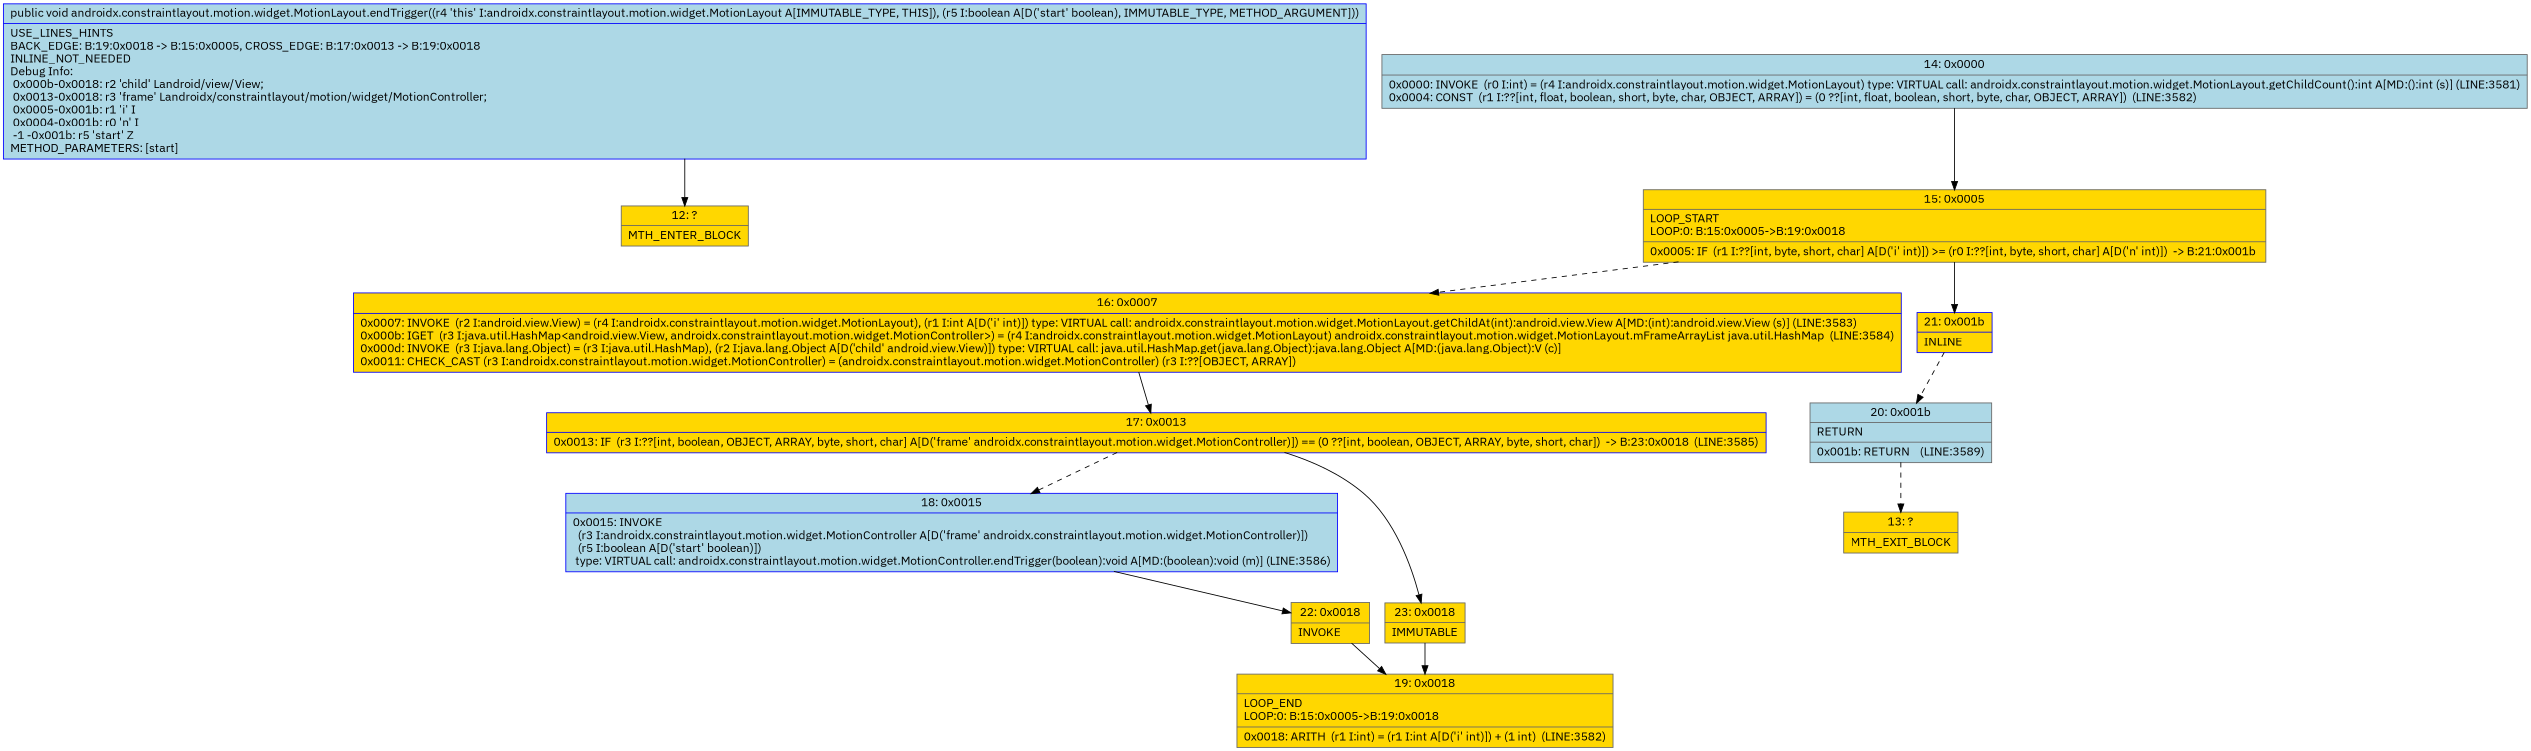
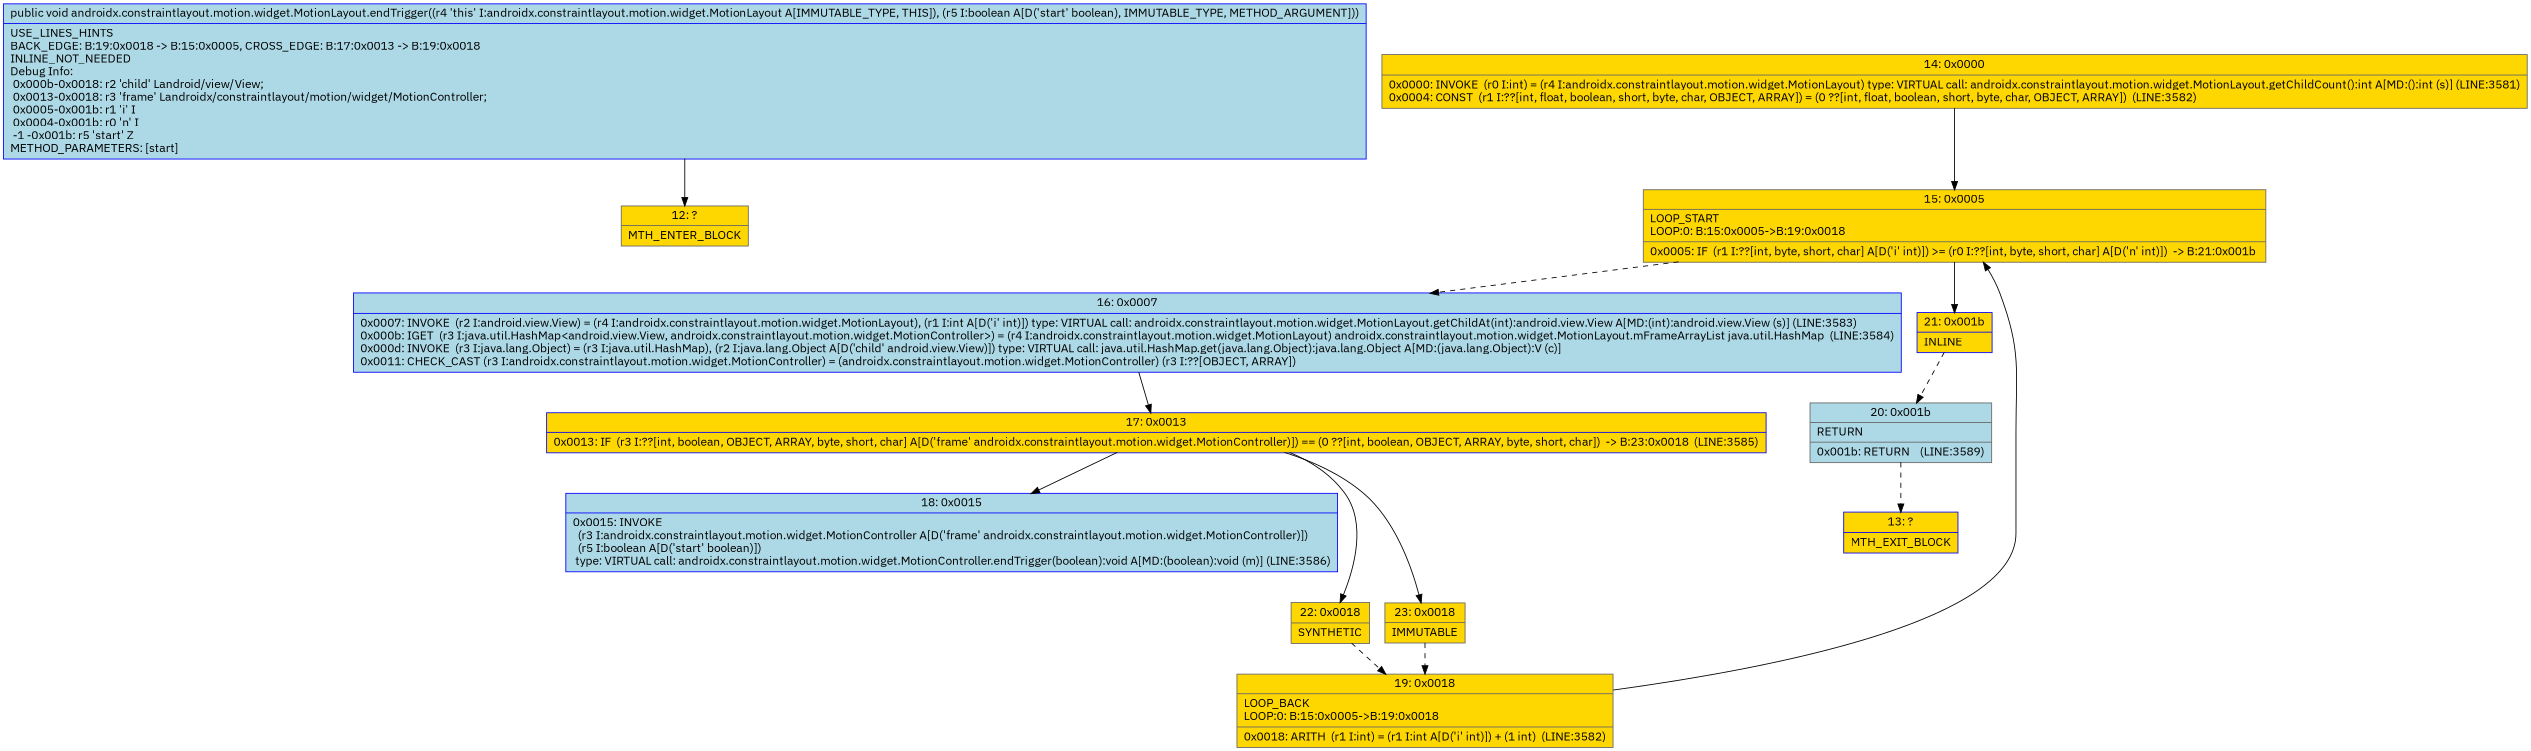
  digraph {
    fontname="IBM Plex Sans"
    node [color=gray40 fillcolor=gold fontname="IBM Plex Sans" shape=record style=filled]
    edge [fontname="IBM Plex Sans"]
    n1 [label="{12\:\ ?|MTH_ENTER_BLOCK\l}"]
-   n2 [fillcolor=lightblue label="{14\:\ 0x0000|0x0000: INVOKE  (r0 I:int) = (r4 I:androidx.constraintlayout.motion.widget.MotionLayout) type: VIRTUAL call: androidx.constraintlayout.motion.widget.MotionLayout.getChildCount():int A[MD:():int (s)] (LINE:3581)\l0x0004: CONST  (r1 I:??[int, float, boolean, short, byte, char, OBJECT, ARRAY]) = (0 ??[int, float, boolean, short, byte, char, OBJECT, ARRAY])  (LINE:3582)\l}"]
+   n2 [label="{14\:\ 0x0000|0x0000: INVOKE  (r0 I:int) = (r4 I:androidx.constraintlayout.motion.widget.MotionLayout) type: VIRTUAL call: androidx.constraintlayout.motion.widget.MotionLayout.getChildCount():int A[MD:():int (s)] (LINE:3581)\l0x0004: CONST  (r1 I:??[int, float, boolean, short, byte, char, OBJECT, ARRAY]) = (0 ??[int, float, boolean, short, byte, char, OBJECT, ARRAY])  (LINE:3582)\l}"]
    n3 [label="{15\:\ 0x0005|LOOP_START\lLOOP:0: B:15:0x0005\-\>B:19:0x0018\l|0x0005: IF  (r1 I:??[int, byte, short, char] A[D('i' int)]) \>= (r0 I:??[int, byte, short, char] A[D('n' int)])  \-\> B:21:0x001b \l}"]
-   n4 [color=blue label="{16\:\ 0x0007|0x0007: INVOKE  (r2 I:android.view.View) = (r4 I:androidx.constraintlayout.motion.widget.MotionLayout), (r1 I:int A[D('i' int)]) type: VIRTUAL call: androidx.constraintlayout.motion.widget.MotionLayout.getChildAt(int):android.view.View A[MD:(int):android.view.View (s)] (LINE:3583)\l0x000b: IGET  (r3 I:java.util.HashMap\<android.view.View, androidx.constraintlayout.motion.widget.MotionController\>) = (r4 I:androidx.constraintlayout.motion.widget.MotionLayout) androidx.constraintlayout.motion.widget.MotionLayout.mFrameArrayList java.util.HashMap  (LINE:3584)\l0x000d: INVOKE  (r3 I:java.lang.Object) = (r3 I:java.util.HashMap), (r2 I:java.lang.Object A[D('child' android.view.View)]) type: VIRTUAL call: java.util.HashMap.get(java.lang.Object):java.lang.Object A[MD:(java.lang.Object):V (c)]\l0x0011: CHECK_CAST (r3 I:androidx.constraintlayout.motion.widget.MotionController) = (androidx.constraintlayout.motion.widget.MotionController) (r3 I:??[OBJECT, ARRAY]) \l}"]
+   n4 [color=blue fillcolor=lightblue label="{16\:\ 0x0007|0x0007: INVOKE  (r2 I:android.view.View) = (r4 I:androidx.constraintlayout.motion.widget.MotionLayout), (r1 I:int A[D('i' int)]) type: VIRTUAL call: androidx.constraintlayout.motion.widget.MotionLayout.getChildAt(int):android.view.View A[MD:(int):android.view.View (s)] (LINE:3583)\l0x000b: IGET  (r3 I:java.util.HashMap\<android.view.View, androidx.constraintlayout.motion.widget.MotionController\>) = (r4 I:androidx.constraintlayout.motion.widget.MotionLayout) androidx.constraintlayout.motion.widget.MotionLayout.mFrameArrayList java.util.HashMap  (LINE:3584)\l0x000d: INVOKE  (r3 I:java.lang.Object) = (r3 I:java.util.HashMap), (r2 I:java.lang.Object A[D('child' android.view.View)]) type: VIRTUAL call: java.util.HashMap.get(java.lang.Object):java.lang.Object A[MD:(java.lang.Object):V (c)]\l0x0011: CHECK_CAST (r3 I:androidx.constraintlayout.motion.widget.MotionController) = (androidx.constraintlayout.motion.widget.MotionController) (r3 I:??[OBJECT, ARRAY]) \l}"]
    n5 [color=blue label="{21\:\ 0x001b|INLINE\l}"]
    n6 [color=blue label="{17\:\ 0x0013|0x0013: IF  (r3 I:??[int, boolean, OBJECT, ARRAY, byte, short, char] A[D('frame' androidx.constraintlayout.motion.widget.MotionController)]) == (0 ??[int, boolean, OBJECT, ARRAY, byte, short, char])  \-\> B:23:0x0018  (LINE:3585)\l}"]
    n7 [fillcolor=lightblue label="{20\:\ 0x001b|RETURN\l|0x001b: RETURN    (LINE:3589)\l}"]
    n8 [color=blue fillcolor=lightblue label="{18\:\ 0x0015|0x0015: INVOKE  \l  (r3 I:androidx.constraintlayout.motion.widget.MotionController A[D('frame' androidx.constraintlayout.motion.widget.MotionController)])\l  (r5 I:boolean A[D('start' boolean)])\l type: VIRTUAL call: androidx.constraintlayout.motion.widget.MotionController.endTrigger(boolean):void A[MD:(boolean):void (m)] (LINE:3586)\l}"]
    n9 [label="{23\:\ 0x0018|IMMUTABLE\l}"]
-   n10 [label="{22\:\ 0x0018|INVOKE\l}"]
-   n11 [label="{19\:\ 0x0018|LOOP_END\lLOOP:0: B:15:0x0005\-\>B:19:0x0018\l|0x0018: ARITH  (r1 I:int) = (r1 I:int A[D('i' int)]) + (1 int)  (LINE:3582)\l}"]
-   n12 [label="{13\:\ ?|MTH_EXIT_BLOCK\l}"]
+   n10 [label="{22\:\ 0x0018|SYNTHETIC\l}"]
+   n11 [label="{19\:\ 0x0018|LOOP_BACK\lLOOP:0: B:15:0x0005\-\>B:19:0x0018\l|0x0018: ARITH  (r1 I:int) = (r1 I:int A[D('i' int)]) + (1 int)  (LINE:3582)\l}"]
+   n12 [color=blue label="{13\:\ ?|MTH_EXIT_BLOCK\l}"]
    n13 [color=blue fillcolor=lightblue label="{public void androidx.constraintlayout.motion.widget.MotionLayout.endTrigger((r4 'this' I:androidx.constraintlayout.motion.widget.MotionLayout A[IMMUTABLE_TYPE, THIS]), (r5 I:boolean A[D('start' boolean), IMMUTABLE_TYPE, METHOD_ARGUMENT]))  | USE_LINES_HINTS\lBACK_EDGE: B:19:0x0018 \-\> B:15:0x0005, CROSS_EDGE: B:17:0x0013 \-\> B:19:0x0018\lINLINE_NOT_NEEDED\lDebug Info:\l  0x000b\-0x0018: r2 'child' Landroid\/view\/View;\l  0x0013\-0x0018: r3 'frame' Landroidx\/constraintlayout\/motion\/widget\/MotionController;\l  0x0005\-0x001b: r1 'i' I\l  0x0004\-0x001b: r0 'n' I\l  \-1 \-0x001b: r5 'start' Z\lMETHOD_PARAMETERS: [start]\l}"]
    n2 -> n3
    n3 -> n4 [style=dashed]
    n3 -> n5
    n4 -> n6
    n5 -> n7 [style=dashed]
-   n6 -> n8 [style=dashed]
+   n6 -> n8 [style=solid]
    n6 -> n9
    n7 -> n12 [style=dashed]
-   n8 -> n10
-   n9 -> n11
-   n10 -> n11
+   n6 -> n10
+   n9 -> n11 [style=dashed]
+   n10 -> n11 [style=dashed]
+   n11 -> n3
    n13 -> n1
  }
